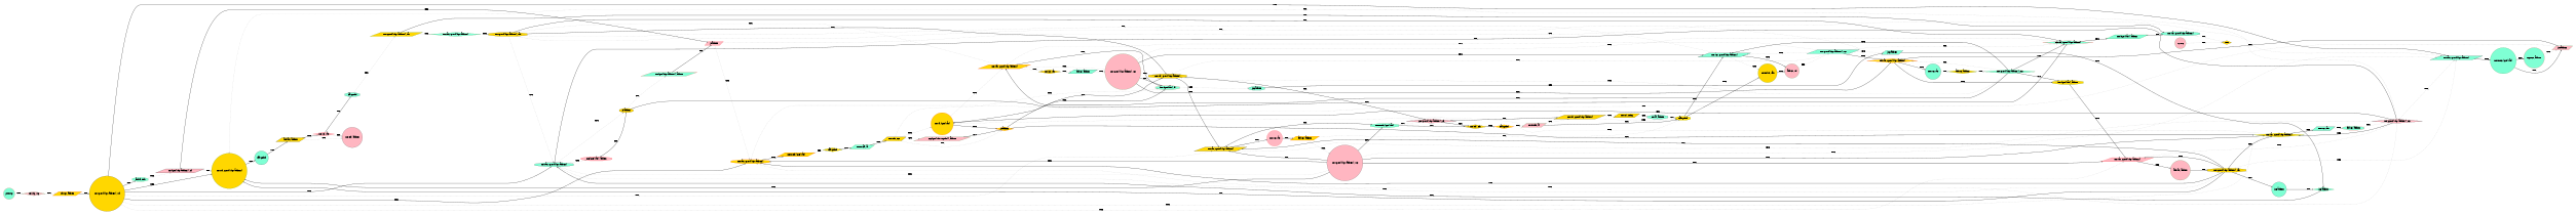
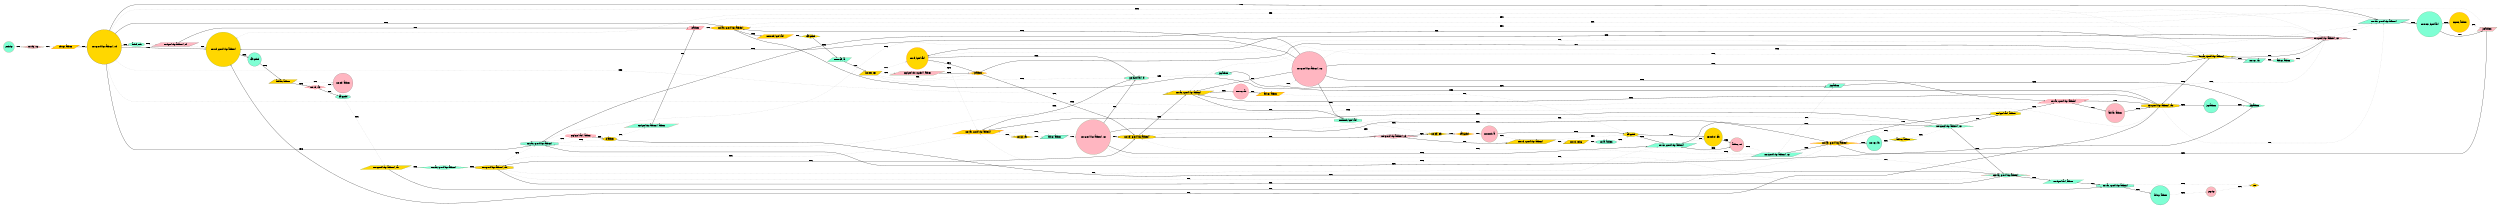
  digraph {
    rankdir=LR
    node [color=black fillcolor=gold shape=parallelogram style=filled]
    edge [arrowhead=onormal style=bold]
    n1 [color=red fillcolor=aquamarine label="push rbp" shape=circle]
    n2 [color=darkgreen fillcolor=lightpink label="mov rbp , rsp" shape=diamond]
    n3 [color=red label="sub rsp , address"]
    n4 [label="mov qword [ rbp - address ] , rdi" shape=circle]
    n5 [color=darkgreen fillcolor=aquamarine label="and sil , edx" shape=octagon]
    n6 [color=darkgreen label="mov rdi , qword [ rbp - address ]" shape=circle]
    n7 [fillcolor=aquamarine label="mov rax , qword [ rbp - address ]" shape=octagon]
    n8 [color=red label="mov rax , qword [ rbp - address ]" shape=octagon]
    n9 [fillcolor=aquamarine label="mov rax , qword [ rbp - address ]"]
    n10 [color=darkgreen label="mov rax , qword [ rbp - address ]" shape=diamond]
    n11 [label="mov rax , qword [ rbp - address ]"]
    n12 [color=red fillcolor=lightpink label="mov rax , qword [ rbp - address ]"]
    n13 [fillcolor=lightpink label="mov byte [ rbp - address ] , sil"]
    n14 [fillcolor=aquamarine label="call symbol" shape=circle]
    n15 [color=red fillcolor=lightpink label="cmp byte [ rax ] , address" shape=octagon]
    n16 [label="je address" shape=octagon]
    n17 [color=red label="movsx edi , byte [ rax ]"]
    n18 [color=darkgreen fillcolor=aquamarine label="movsx ecx , byte [ rax ]" shape=circle]
    n19 [color=red label="mov dl , byte [ rax ]" shape=circle]
    n20 [fillcolor=aquamarine label="mov rcx , rax"]
    n21 [color=red fillcolor=lightpink label="mov rcx , rax" shape=circle]
    n22 [color=darkgreen fillcolor=aquamarine label="movsx edx , byte [ rax ]" shape=octagon]
    n23 [color=darkgreen fillcolor=lightpink label="add rax , address" shape=circle]
    n24 [color=red fillcolor=lightpink label="je address"]
    n25 [label="add rax , address"]
    n26 [fillcolor=lightpink label="mov edi , address" shape=circle]
    n27 [color=red fillcolor=lightpink label="mov rsi , rax" shape=diamond]
    n28 [fillcolor=aquamarine label="call symbol" shape=octagon]
    n29 [color=darkgreen label="mov qword [ rbp - address ] , rax"]
    n30 [color=darkgreen fillcolor=aquamarine label="mov rax , qword [ rbp - address ]" shape=diamond]
    n31 [fillcolor=aquamarine label="mov rax , qword [ rbp - address ]" shape=octagon]
    n32 [label="mov qword [ rbp - address ] , rax" shape=octagon]
+   n33 [fillcolor=aquamarine label="add rsp , address" shape=circle]
    n34 [label=retn shape=diamond]
    n35 [color=red fillcolor=aquamarine label="mov rax , qword [ rbp - address ]" shape=diamond]
    n36 [label="mov rdi , qword [ rbp - address ]" shape=octagon]
    n37 [color=red label="mov rax , qword [ rbp - address ]" shape=diamond]
    n38 [fillcolor=aquamarine label="mov rcx , qword [ rbp - address ]"]
    n39 [color=red label="mov rax , qword [ rbp - address ]"]
    n40 [color=darkgreen fillcolor=aquamarine label="mov byte [ rax ] , address"]
    n41 [fillcolor=lightpink label="mov qword [ rbp - address ] , rdi" shape=diamond]
    n42 [fillcolor=aquamarine label="mov rcx , rax" shape=circle]
    n43 [color=darkgreen label="mov byte [ rax ] , address" shape=octagon]
    n44 [color=darkgreen label="movsxd rsi , eax" shape=circle]
    n45 [color=darkgreen fillcolor=lightpink label="add rcx , rsi" shape=circle]
    n46 [color=red fillcolor=aquamarine label="mov byte [ rax ] , dl" shape=octagon]
    n47 [label="mov rcx , rax" shape=diamond]
    n48 [color=red fillcolor=aquamarine label="test byte [ rbp - address ] , address"]
-   n49 [color=darkgreen fillcolor=lightpink label="pop cmp" shape=circle]
+   n49 [color=darkgreen fillcolor=lightpink label="pop rbp" shape=circle]
    n50 [color=darkgreen label="call symbol" shape=diamond]
-   n51 [color=red fillcolor=aquamarine label="cmp ecx , address" shape=circle]
+   n51 [color=red label="cmp ecx , address" shape=circle]
    n52 [color=darkgreen fillcolor=lightpink label="jne address"]
    n53 [color=darkgreen fillcolor=aquamarine label="movzx call , al"]
    n54 [label="mov edx , ecx"]
    n55 [color=darkgreen fillcolor=lightpink label="cmp byte [ rdx + symbol ] , address"]
    n56 [color=red label="je address" shape=diamond]
    n57 [fillcolor=aquamarine label="jmp address" shape=octagon]
    n58 [label="mov edi , edx" shape=diamond]
    n59 [label="mov rdi , qword [ rbp - address ]"]
    n60 [color=red fillcolor=aquamarine label="add rcx , address" shape=octagon]
    n61 [color=darkgreen label="add rcx , address" shape=diamond]
    n62 [color=red label="add rcx , address"]
    n63 [fillcolor=lightpink label="mov qword [ rbp - address ] , rcx" shape=circle]
    n64 [color=darkgreen label="call symbol" shape=octagon]
    n65 [color=red label="call symbol" shape=diamond]
    n66 [label="mov rsi , string"]
-   n67 [color=darkgreen fillcolor=lightpink label="movzx edx , al"]
+   n67 [color=darkgreen fillcolor=lightpink label="movzx edx , al" shape=circle]
    n68 [fillcolor=aquamarine label="mov al , address" shape=octagon]
    n69 [fillcolor=aquamarine label="mov qword [ rbp - address ] , rcx"]
    n70 [fillcolor=aquamarine label="jmp address"]
    n71 [color=darkgreen fillcolor=aquamarine label="jmp address" shape=diamond]
    n72 [fillcolor=lightpink label="mov qword [ rbp - address ] , rcx" shape=diamond]
    n73 [fillcolor=aquamarine label="add rcx , address"]
    n74 [color=darkgreen fillcolor=lightpink label="mov qword [ rbp - address ] , rcx" shape=circle]
    n75 [color=darkgreen fillcolor=aquamarine label="mov qword [ rbp - address ] , rcx" shape=diamond]
    n76 [label="mov qword [ rbp - address ] , rax" shape=octagon]
    n77 [fillcolor=aquamarine label="jmp address" shape=circle]
    n1 -> n2 [arrowhead=odot label=CFG style=dotted]
    n2 -> n3 [arrowhead=odot label=CFG style=dotted]
    n3 -> n4 [label=CFG]
    n4 -> n5 [arrowhead=odot label=CFG]
    n4 -> n6 [label=DFG]
    n4 -> n7 [label=DFG]
    n4 -> n8 [label=DFG]
    n4 -> n9 [label=DFG]
    n4 -> n10 [arrowhead=odot label=DFG style=dotted]
    n4 -> n11 [label=DFG style=dotted]
    n4 -> n12 [arrowhead=odot label=DFG style=dotted]
    n5 -> n13 [arrowhead=odot label=DFG style=dotted]
    n6 -> n14 [label=DFG]
    n7 -> n15 [arrowhead=odot label=CFG style=dotted]
    n7 -> n16 [label=DFG style=dotted]
    n8 -> n17 [label=DFG]
    n9 -> n18 [label=DFG]
    n10 -> n19 [arrowhead=odot label=DFG style=dotted]
    n10 -> n20 [arrowhead=odot label=DFG]
    n11 -> n21 [arrowhead=odot label=DFG]
    n11 -> n22 [arrowhead=odot label=DFG]
    n12 -> n23 [arrowhead=odot label=DFG]
    n13 -> n6 [arrowhead=odot label=CFG style=dotted]
    n13 -> n24 [arrowhead=odot label=DFG]
    n14 -> n25 [label=DFG]
    n15 -> n16 [arrowhead=odot label=CFG]
    n16 -> n35 [arrowhead=odot label=CFG]
    n16 -> n48 [label=CFG style=dotted]
    n17 -> n50 [label=DFG style=dotted]
    n18 -> n51 [label=CFG]
    n18 -> n52 [label=DFG]
    n19 -> n39 [arrowhead=odot label=CFG style=dotted]
    n19 -> n46 [arrowhead=odot label=DFG]
    n19 -> n56 [arrowhead=odot label=DFG]
    n20 -> n60 [label=DFG style=dotted]
    n21 -> n62 [arrowhead=odot label=DFG]
    n22 -> n41 [label=CFG style=dotted]
-   n22 -> n58 [label=DFG]
+   n22 -> n58 [label=DFG style=dotted]
    n23 -> n76 [arrowhead=odot label=DFG]
    n24 -> n8 [label=CFG style=dotted]
    n24 -> n9 [arrowhead=odot label=CFG style=dotted]
    n25 -> n26 [label=CFG style=dotted]
    n25 -> n27 [arrowhead=odot label=DFG]
    n27 -> n26 [label=CFG style=dotted]
    n27 -> n28 [arrowhead=odot label=DFG]
    n28 -> n29 [arrowhead=odot label=DFG style=dotted]
    n29 -> n30 [label=DFG style=dotted]
    n29 -> n31 [label=DFG]
    n30 -> n32 [label=DFG style=dotted]
+   n31 -> n33 [label=CFG]
    n31 -> n34 [label=DFG style=dotted]
    n32 -> n7 [label=CFG style=dotted]
    n32 -> n35 [arrowhead=odot label=DFG]
    n32 -> n36 [label=DFG]
    n32 -> n37 [arrowhead=odot label=DFG style=dotted]
    n32 -> n38 [arrowhead=odot label=DFG style=dotted]
    n32 -> n39 [arrowhead=odot label=DFG style=dotted]
+   n33 -> n49 [label=CFG style=dotted]
    n35 -> n40 [label=DFG]
    n36 -> n11 [label=CFG]
    n36 -> n41 [label=DFG]
    n37 -> n42 [label=DFG]
    n37 -> n43 [label=DFG]
    n38 -> n44 [arrowhead=odot label=CFG style=dotted]
    n38 -> n45 [label=DFG]
    n39 -> n46 [arrowhead=odot label=DFG]
    n39 -> n47 [label=DFG style=dotted]
    n40 -> n31 [label=CFG]
    n41 -> n58 [arrowhead=odot label=CFG]
    n41 -> n59 [label=DFG]
    n42 -> n61 [label=DFG style=dotted]
    n43 -> n12 [arrowhead=odot label=CFG]
    n44 -> n45 [arrowhead=odot label=DFG]
    n45 -> n69 [arrowhead=odot label=DFG style=dotted]
    n46 -> n57 [label=CFG style=dotted]
    n47 -> n73 [label=DFG style=dotted]
    n48 -> n24 [arrowhead=odot label=CFG]
    n49 -> n34 [arrowhead=odot label=CFG style=dotted]
    n50 -> n53 [label=DFG]
    n51 -> n52 [arrowhead=odot label=CFG style=dotted]
    n52 -> n8 [arrowhead=odot label=CFG style=dotted]
    n52 -> n37 [label=CFG]
    n53 -> n54 [label=DFG]
    n54 -> n19 [label=DFG style=dotted]
    n54 -> n46 [arrowhead=odot label=DFG style=dotted]
    n54 -> n55 [label=CFG style=dotted]
    n54 -> n56 [label=DFG style=dotted]
    n55 -> n56 [arrowhead=odot label=CFG]
    n56 -> n10 [label=CFG]
    n56 -> n36 [label=CFG]
    n57 -> n70 [arrowhead=odot label=CFG]
    n58 -> n65 [arrowhead=odot label=DFG]
    n59 -> n64 [arrowhead=odot label=DFG style=dotted]
    n59 -> n66 [arrowhead=odot label=CFG style=dotted]
    n60 -> n72 [arrowhead=odot label=DFG style=dotted]
    n61 -> n75 [label=DFG style=dotted]
    n62 -> n63 [arrowhead=odot label=DFG style=dotted]
    n62 -> n64 [label=DFG style=dotted]
    n63 -> n6 [arrowhead=odot label=DFG]
    n63 -> n7 [label=DFG style=dotted]
    n63 -> n8 [label=DFG]
    n63 -> n9 [arrowhead=odot label=DFG style=dotted]
    n63 -> n10 [label=DFG]
    n63 -> n11 [label=DFG]
    n63 -> n12 [arrowhead=odot label=DFG]
    n63 -> n22 [arrowhead=odot label=CFG]
    n64 -> n38 [label=CFG]
    n64 -> n44 [label=DFG]
    n65 -> n67 [arrowhead=odot label=DFG style=dotted]
    n66 -> n68 [label=CFG style=dotted]
    n67 -> n59 [label=CFG style=dotted]
    n67 -> n64 [label=DFG]
    n68 -> n64 [label=CFG style=dotted]
    n69 -> n35 [label=DFG style=dotted]
    n69 -> n36 [label=DFG style=dotted]
    n69 -> n37 [arrowhead=odot label=DFG]
    n69 -> n38 [arrowhead=odot label=DFG style=dotted]
    n69 -> n39 [arrowhead=odot label=DFG style=dotted]
    n69 -> n70 [arrowhead=odot label=CFG style=dotted]
    n70 -> n71 [label=CFG]
    n71 -> n7 [label=CFG]
    n72 -> n6 [arrowhead=odot label=DFG style=dotted]
    n72 -> n7 [arrowhead=odot label=DFG]
    n72 -> n8 [label=DFG style=dotted]
    n72 -> n9 [label=DFG style=dotted]
    n72 -> n10 [label=DFG]
    n72 -> n11 [arrowhead=odot label=DFG style=dotted]
    n72 -> n12 [arrowhead=odot label=DFG style=dotted]
    n72 -> n19 [label=CFG]
    n73 -> n74 [arrowhead=odot label=DFG style=dotted]
    n74 -> n35 [label=DFG style=dotted]
    n74 -> n36 [arrowhead=odot label=DFG style=dotted]
    n74 -> n37 [arrowhead=odot label=DFG]
    n74 -> n38 [label=DFG]
    n74 -> n39 [label=DFG style=dotted]
    n74 -> n46 [label=CFG]
    n75 -> n35 [label=DFG]
    n75 -> n36 [label=DFG style=dotted]
    n75 -> n37 [label=DFG style=dotted]
    n75 -> n38 [label=DFG]
    n75 -> n39 [label=DFG]
    n75 -> n43 [label=CFG]
    n76 -> n6 [arrowhead=odot label=DFG]
    n76 -> n7 [label=DFG style=dotted]
    n76 -> n8 [arrowhead=odot label=DFG]
    n76 -> n9 [label=DFG style=dotted]
    n76 -> n10 [label=DFG]
    n76 -> n11 [label=DFG]
    n76 -> n12 [arrowhead=odot label=DFG]
    n76 -> n77 [arrowhead=odot label=CFG]
    n77 -> n71 [arrowhead=odot label=CFG]
  }
